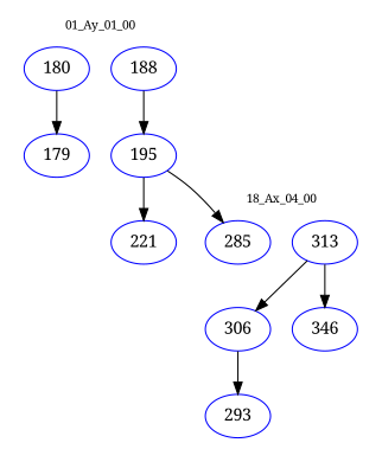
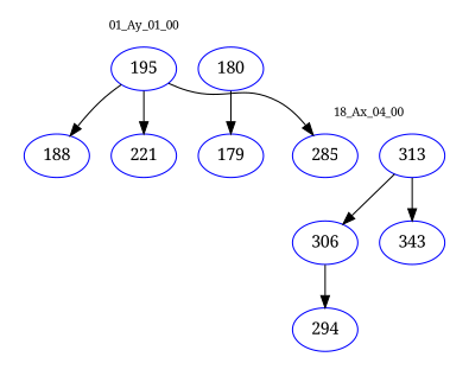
  digraph {
    fontname="Noto Serif"
    node [color=blue fontname="Noto Serif"]
    edge [color=black fontname="Noto Serif"]
    n1 [label=188]
    n2 [label=180]
    n3 [label=195]
    n4 [label=179]
    n5 [label=221]
    n6 [label=306]
-   n7 [label=293]
+   n7 [label=294]
    n8 [label=313]
    n9 [label=285]
-   n10 [label=346]
+   n10 [label=343]
    subgraph cluster_1 {
      color=white
      fontsize=10
      label="01_Ay_01_00"
      n1
      n2
      n3
      n4
      n5
    }
    subgraph cluster_2 {
      color=white
      fontsize=10
      label="18_Ax_04_00"
      n6
      n7
      n8
      n9
      n10
    }
-   n1 -> n3
+   n3 -> n1
    n2 -> n4
    n3 -> n5
    n3 -> n9
    n6 -> n7
    n8 -> n6
    n8 -> n10
  }
